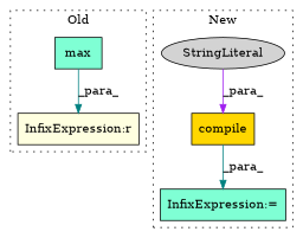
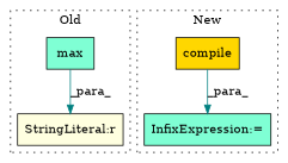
  digraph {
    node [a=32 fillcolor=aquamarine shape=box style=filled]
    edge [color=teal]
    n1 [l="4,1" label=max s="940,966"]
-   n2 [a=27 fillcolor=lightyellow l=3 label="InfixExpression:r" s=1119]
+   n2 [a=27 fillcolor=lightyellow l=3 label="StringLiteral:r" s=1119]
    n3 [fillcolor=gold l="8,1" label=compile s="982,1003"]
-   n4 [a=45 fillcolor=lightgrey l=13 label=StringLiteral s=990 shape=ellipse]
    n5 [a=7 l=1 label="InfixExpression:=" s=978]
    subgraph cluster_1 {
      label=Old
      style=dotted
      n1
      n2
    }
    subgraph cluster_2 {
      label=New
      style=dotted
      n3
-     n4
      n5
    }
    n1 -> n2 [label=_para_]
    n3 -> n5 [label=_para_]
-   n4 -> n3 [color=purple label=_para_]
  }
